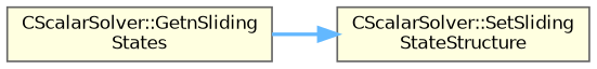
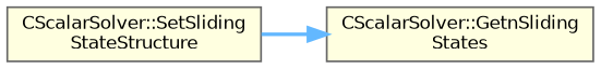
  digraph {
    rankdir=LR
    node [fillcolor=lightyellow fontname=Helvetica fontsize=10 shape=box style=filled]
    n1 [color=gray40 fontcolor=black height=0.2 label="CScalarSolver::SetSliding\lStateStructure" width=0.4]
    n2 [color=grey40 height=0.2 label="CScalarSolver::GetnSliding\lStates" width=0.4]
-   n2 -> n1 [color=steelblue1 fontname=Helvetica fontsize=10 labelfontname=Helvetica labelfontsize=10 style=bold]
+   n1 -> n2 [color=steelblue1 fontname=Helvetica fontsize=10 labelfontname=Helvetica labelfontsize=10 style=bold]
  }
